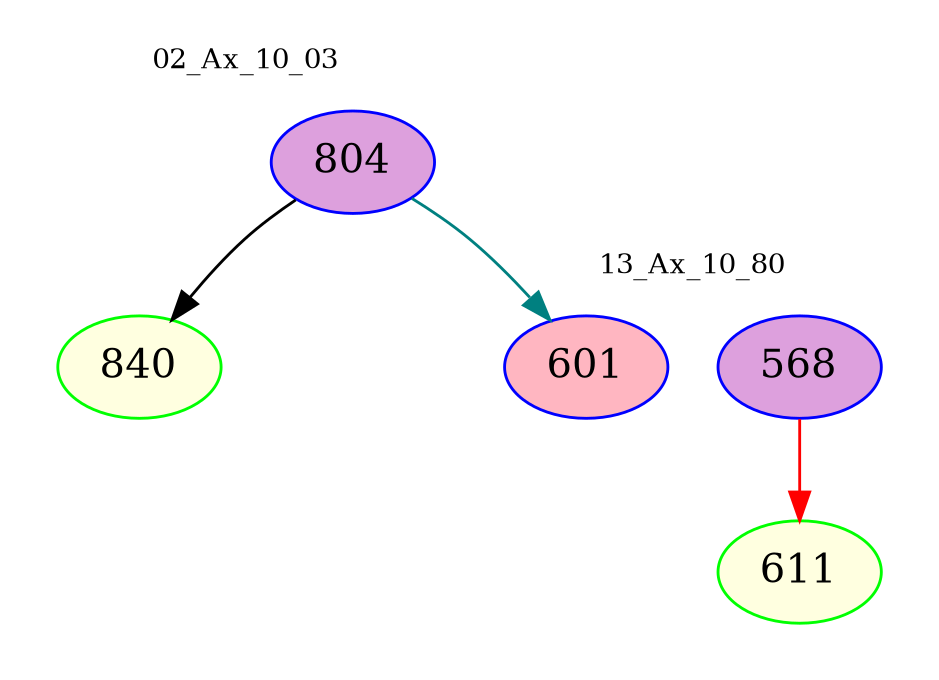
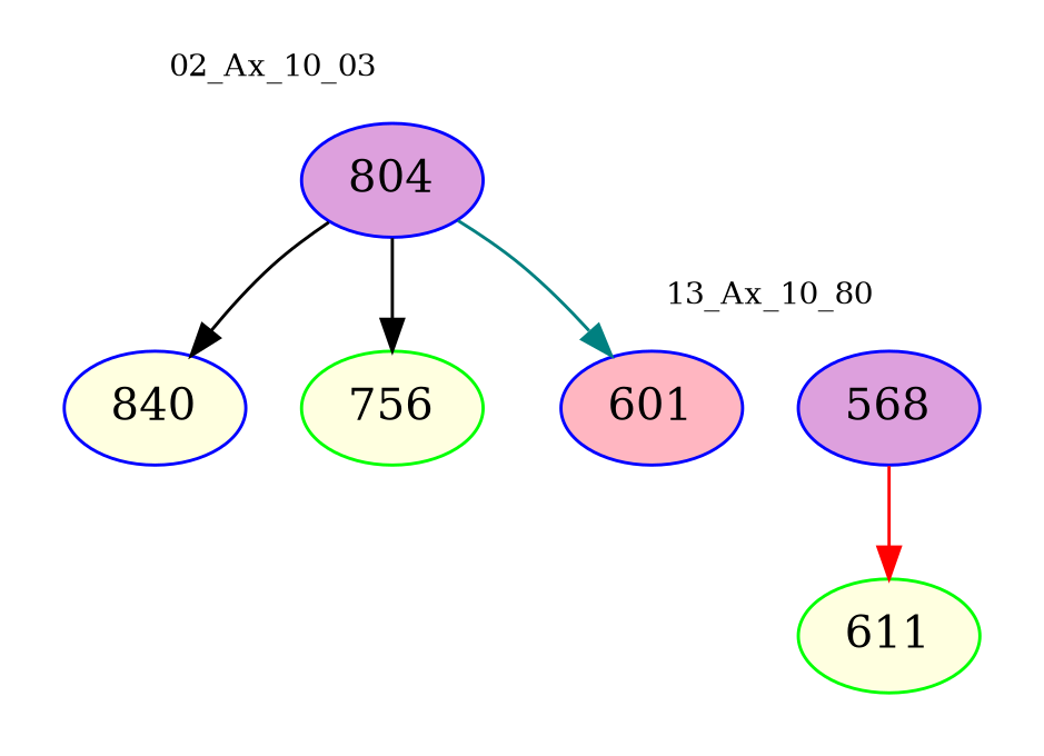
  digraph {
    node [color=blue fillcolor=lightyellow style=filled]
    edge [color=black]
    n1 [fillcolor=plum label=568]
    n2 [fillcolor=lightpink label=601]
    n3 [color=green label=611]
    n4 [fillcolor=plum label=804]
-   n5 [color=green label=840]
+   n5 [label=840]
+   n6 [color=green label=756]
    subgraph cluster_1 {
      color=white
      fontsize=10
      label="13_Ax_10_80"
      n1
      n2
      n3
    }
    subgraph cluster_2 {
      color=white
      fontsize=10
      label="02_Ax_10_03"
      n4
      n5
+     n6
    }
    n1 -> n3 [color=red]
    n4 -> n2 [color=teal]
    n4 -> n5
+   n4 -> n6
  }
